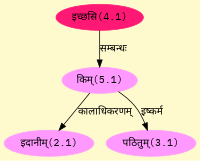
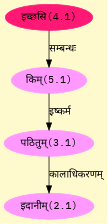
  digraph {
    bgcolor=lemonchiffon1
    compound=true
    fontname="IBM Plex Mono"
    rankdir=BT
    node [color="#FF99FF" fontname="IBM Plex Mono" style=filled]
    edge [dir=back fontname="IBM Plex Mono"]
    n1 [color="#FF1975" label="इच्छसि(4.1)"]
    n2 [label="इदानीम्(2.1)"]
    n3 [label="पठितुम्(3.1)"]
    n4 [label="किम्(5.1)"]
-   n2 -> n4 [label="कालाधिकरणम्"]
+   n2 -> n3 [label="कालाधिकरणम्"]
    n3 -> n4 [label="इष्कर्म"]
    n4 -> n1 [label="सम्बन्धः"]
  }
